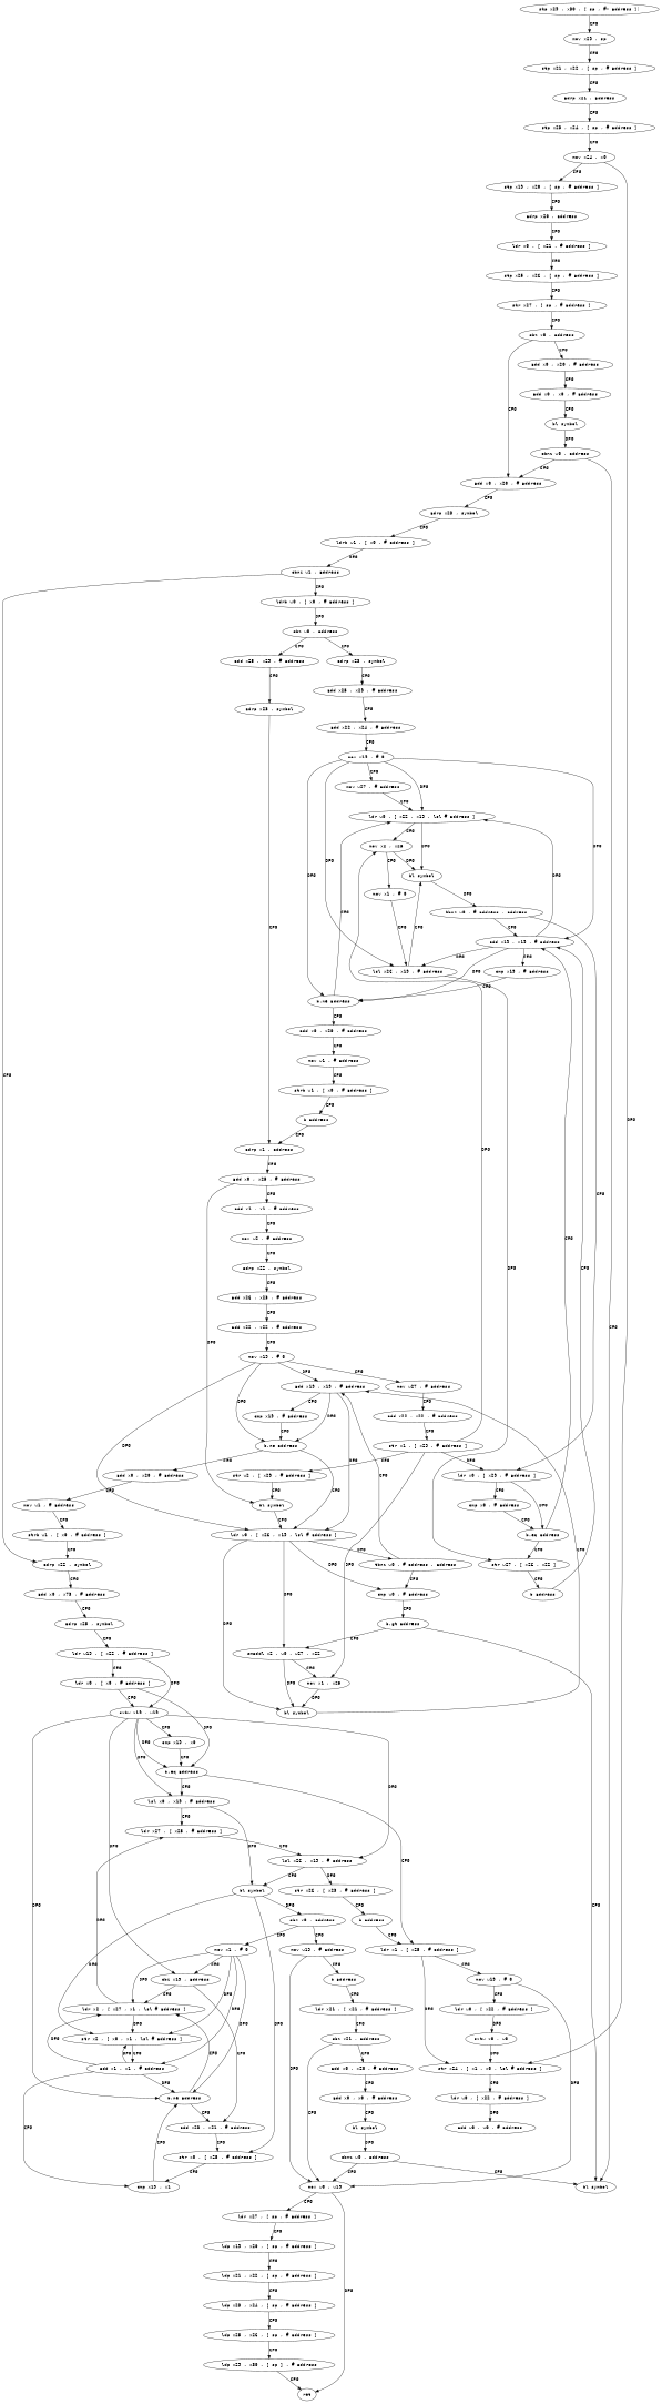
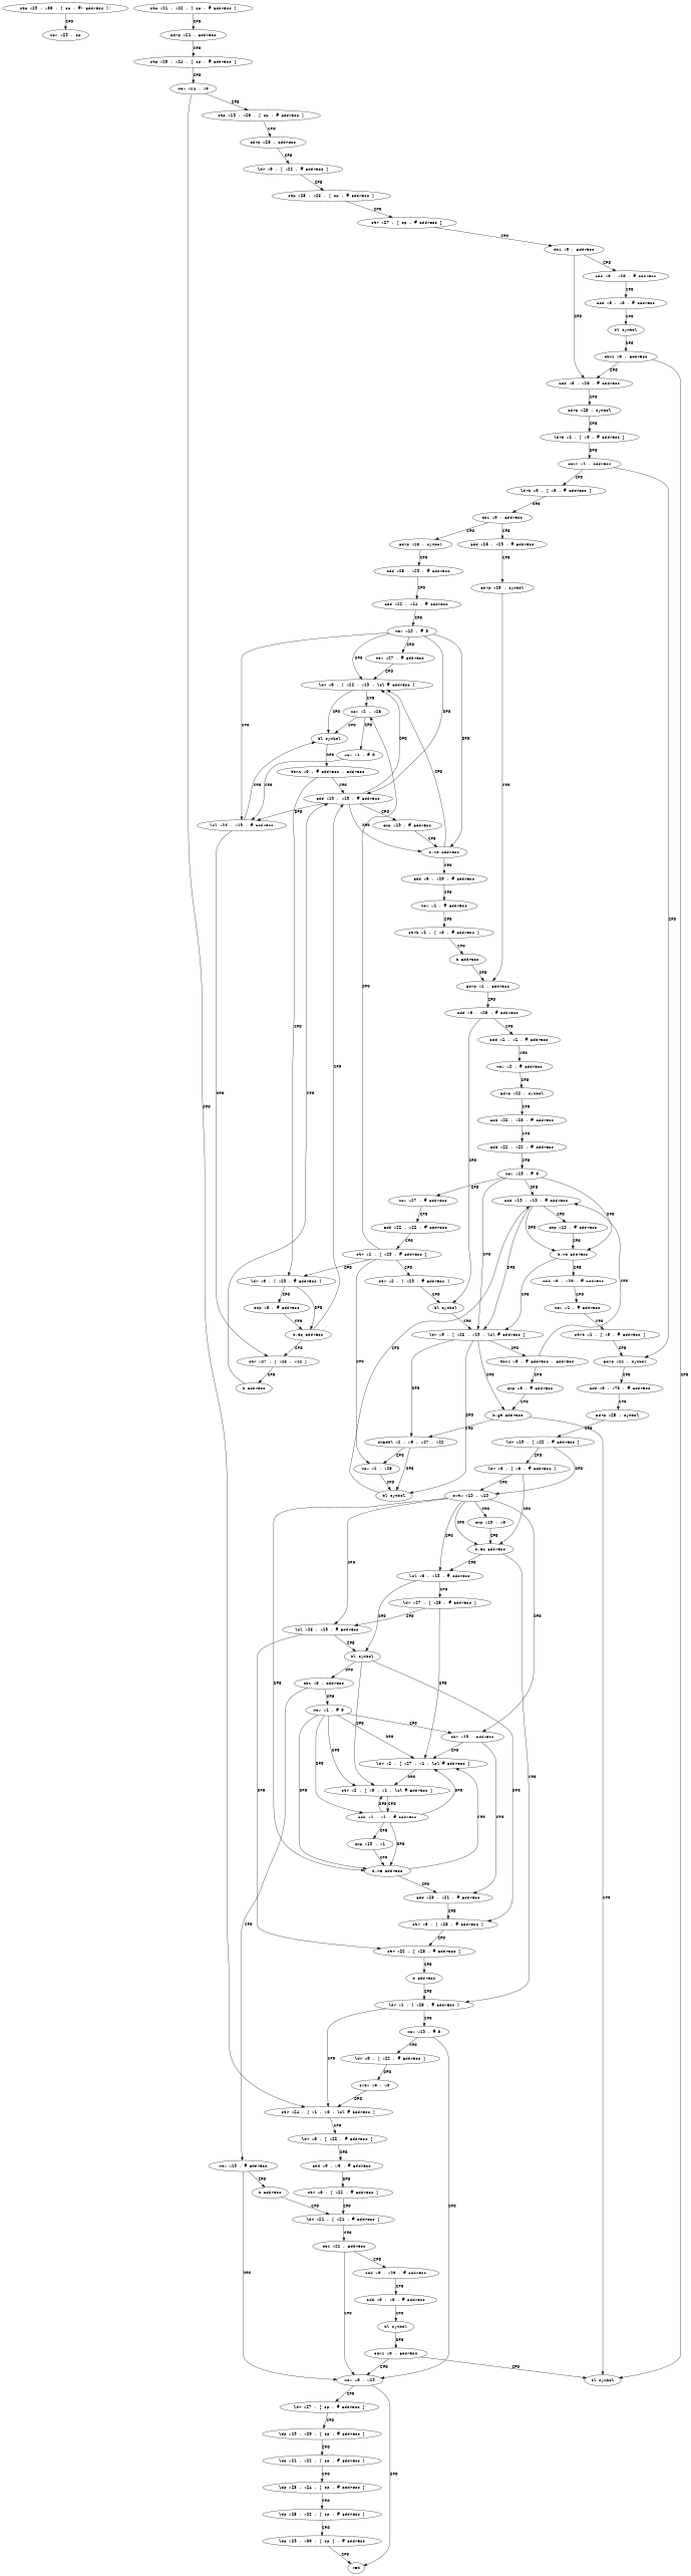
  digraph {
    fontname="DejaVu Sans Mono"
    node [fontname="DejaVu Sans Mono"]
    edge [fontname="DejaVu Sans Mono"]
    n1 [label="stp x29 , x30 , [ sp , #- address ]!"]
    n2 [label="mov x29 , sp"]
    n3 [label="stp x21 , x22 , [ sp , # address ]"]
    n4 [label="adrp x21 , address"]
    n5 [label="stp x23 , x24 , [ sp , # address ]"]
    n6 [label="mov x24 , x0"]
    n7 [label="stp x19 , x20 , [ sp , # address ]"]
    n8 [label="str x24 , [ x1 , x0 , lsl # address ]"]
    n9 [label="adrp x20 , address"]
    n10 [label="ldr w0 , [ x22 , # address ]"]
    n11 [label="ldr x0 , [ x21 , # address ]"]
    n12 [label="stp x25 , x26 , [ sp , # address ]"]
    n13 [label="str x27 , [ sp , # address ]"]
    n14 [label="cbz x0 , address"]
    n15 [label="add x0 , x20 , # address"]
    n16 [label="add x0 , x20 , # address"]
    n17 [label="adrp x23 , symbol"]
    n18 [label="add x0 , x0 , # address"]
    n19 [label="ldrb w1 , [ x0 , # address ]"]
    n20 [label="bl symbol"]
    n21 [label="cbnz w1 , address"]
    n22 [label="adrp x22 , symbol"]
    n23 [label="ldrb w0 , [ x0 , # address ]"]
    n24 [label="add x0 , x73 , # address"]
    n25 [label="cbz w0 , address"]
    n26 [label="adrp x25 , symbol"]
    n27 [label="adrp x23 , symbol"]
    n28 [label="add x25 , x29 , # address"]
    n29 [label="cbnz w0 , address"]
    n30 [label="bl symbol"]
    n31 [label="ldr w19 , [ x22 , # address ]"]
    n32 [label="ldr x0 , [ x0 , # address ]"]
    n33 [label="sxtw x19 , w19"]
    n34 [label="b.eq address"]
    n35 [label="cmp x19 , x0"]
    n36 [label="lsl x0 , x19 , # address"]
    n37 [label="lsl x26 , x19 , # address"]
    n38 [label="cbz x19 , address"]
    n39 [label="b.ne address"]
    n40 [label="ldr x1 , [ x25 , # address ]"]
    n41 [label="ldr x27 , [ x25 , # address ]"]
    n42 [label="bl symbol"]
    n43 [label="str x26 , [ x23 , # address ]"]
    n44 [label="ldr x2 , [ x27 , x1 , lsl # address ]"]
    n45 [label="add x23 , x21 , # address"]
    n46 [label="mov w19 , # 0"]
    n47 [label="cbz x0 , address"]
    n48 [label="str x0 , [ x25 , # address ]"]
    n49 [label="str x2 , [ x0 , x1 , lsl # address ]"]
    n50 [label="mov w0 , w19"]
    n51 [label="ldr w0 , [ x22 , # address ]"]
    n52 [label="add x25 , x29 , # address"]
    n53 [label="adrp x23 , symbol"]
    n54 [label="add x22 , x24 , # address"]
    n55 [label="adrp x1 , address"]
    n56 [label="b address"]
    n57 [label="mov w19 , # address"]
    n58 [label="mov x1 , # 0"]
    n59 [label="add x1 , x1 , # address"]
    n60 [label="b address"]
    n61 [label="ldr x21 , [ x21 , # address ]"]
    n62 [label="ldr x27 , [ sp , # address ]"]
    n63 [label=ret]
    n64 [label="cmp x19 , x1"]
    n65 [label="sxtw x0 , w0"]
    n66 [label="add w0 , w0 , # address"]
+   n67 [label="str w0 , [ x22 , # address ]"]
    n68 [label="cbz x21 , address"]
    n69 [label="add x0 , x20 , # address"]
    n70 [label="mov x19 , # 0"]
    n71 [label="mov w27 , # address"]
    n72 [label="ldr w0 , [ x22 , x19 , lsl # address ]"]
    n73 [label="add x19 , x19 , # address"]
    n74 [label="b.ne address"]
    n75 [label="lsl x26 , x19 , # address"]
    n76 [label="mov x2 , x25"]
    n77 [label="bl symbol"]
    n78 [label="cmp x19 , # address"]
    n79 [label="add x0 , x20 , # address"]
    n80 [label="str w27 , [ x26 , x22 ]"]
    n81 [label="mov x1 , # 0"]
    n82 [label="tbnz w0 , # address , address"]
    n83 [label="add x0 , x25 , # address"]
    n84 [label="add x1 , x1 , # address"]
    n85 [label="bl symbol"]
    n86 [label="ldp x19 , x20 , [ sp , # address ]"]
    n87 [label="ldp x21 , x22 , [ sp , # address ]"]
    n88 [label="ldp x23 , x24 , [ sp , # address ]"]
    n89 [label="ldp x25 , x26 , [ sp , # address ]"]
    n90 [label="ldp x29 , x30 , [ sp ] , # address"]
    n91 [label="add x0 , x0 , # address"]
    n92 [label="bl symbol"]
    n93 [label="cbnz w0 , address"]
    n94 [label="mov w1 , # address"]
    n95 [label="strb w1 , [ x0 , # address ]"]
    n96 [label="ldr x0 , [ x29 , # address ]"]
    n97 [label="cmp x0 , # address"]
    n98 [label="b.eq address"]
    n99 [label="b address"]
    n100 [label="add x19 , x19 , # address"]
    n101 [label="cmp x19 , # address"]
    n102 [label="b.ne address"]
    n103 [label="ldr w0 , [ x26 , x19 , lsl # address ]"]
    n104 [label="add x0 , x20 , # address"]
    n105 [label="b.gt address"]
    n106 [label="smaddl x2 , w0 , w27 , x22"]
    n107 [label="tbnz w0 , # address , address"]
    n108 [label="bl symbol"]
    n109 [label="mov w1 , # address"]
    n110 [label="mov x1 , x25"]
    n111 [label="cmp w0 , # address"]
    n112 [label="strb w1 , [ x0 , # address ]"]
    n113 [label="b address"]
    n114 [label="mov w2 , # address"]
    n115 [label="adrp x22 , symbol"]
    n116 [label="add x26 , x23 , # address"]
    n117 [label="add x22 , x22 , # address"]
    n118 [label="mov x19 , # 0"]
    n119 [label="mov w27 , # address"]
    n120 [label="add x22 , x22 , # address"]
    n121 [label="str x1 , [ x29 , # address ]"]
    n122 [label="str w2 , [ x29 , # address ]"]
    n1 -> n2 [label=CFG]
-   n2 -> n3 [label=CFG]
    n3 -> n4 [label=CFG]
    n4 -> n5 [label=CFG]
    n5 -> n6 [label=CFG]
    n6 -> n7 [label=CFG]
    n6 -> n8 [label=DFG]
    n7 -> n9 [label=CFG]
    n8 -> n10 [label=CFG]
    n9 -> n11 [label=CFG]
    n10 -> n66 [label=DFG]
    n11 -> n12 [label=CFG]
    n12 -> n13 [label=CFG]
    n13 -> n14 [label=CFG]
    n14 -> n15 [label=CFG]
    n14 -> n16 [label=CFG]
    n15 -> n17 [label=CFG]
    n16 -> n18 [label=CFG]
    n17 -> n19 [label=CFG]
    n18 -> n20 [label=CFG]
    n19 -> n21 [label=DFG]
    n20 -> n29 [label=DFG]
    n21 -> n22 [label=CFG]
    n21 -> n23 [label=CFG]
    n22 -> n24 [label=CFG]
    n23 -> n25 [label=DFG]
    n24 -> n26 [label=CFG]
    n25 -> n27 [label=CFG]
    n25 -> n28 [label=CFG]
    n26 -> n31 [label=CFG]
    n27 -> n52 [label=CFG]
    n28 -> n53 [label=CFG]
    n29 -> n15 [label=CFG]
    n29 -> n30 [label=CFG]
    n31 -> n32 [label=CFG]
    n31 -> n33 [label=DFG]
    n32 -> n33 [label=CFG]
    n32 -> n34 [label=DFG]
    n33 -> n34 [label=DFG]
    n33 -> n35 [label=CFG]
    n33 -> n36 [label=DFG]
    n33 -> n37 [label=DFG]
    n33 -> n38 [label=DFG]
    n33 -> n39 [label=DFG]
    n34 -> n36 [label=CFG]
    n34 -> n40 [label=CFG]
    n35 -> n34 [label=CFG]
    n36 -> n41 [label=CFG]
    n36 -> n42 [label=DFG]
    n37 -> n42 [label=CFG]
    n37 -> n43 [label=DFG]
    n38 -> n44 [label=CFG]
    n38 -> n45 [label=CFG]
    n39 -> n44 [label=CFG]
    n39 -> n45 [label=CFG]
    n40 -> n8 [label=DFG]
    n40 -> n46 [label=CFG]
    n41 -> n37 [label=CFG]
-   n44 -> n41 [label=DFG]
+   n41 -> n44 [label=DFG]
    n42 -> n47 [label=DFG]
    n42 -> n48 [label=DFG]
    n42 -> n49 [label=DFG]
    n43 -> n56 [label=CFG]
    n44 -> n49 [label=DFG]
    n45 -> n48 [label=CFG]
    n46 -> n50 [label=DFG]
    n46 -> n51 [label=CFG]
    n47 -> n57 [label=CFG]
    n47 -> n58 [label=CFG]
-   n48 -> n64 [label=CFG]
+   n48 -> n43 [label=CFG]
    n49 -> n59 [label=CFG]
    n50 -> n62 [label=CFG]
    n50 -> n63 [label=DFG]
    n51 -> n65 [label=DFG]
    n52 -> n54 [label=CFG]
    n53 -> n55 [label=CFG]
    n54 -> n70 [label=CFG]
    n55 -> n83 [label=CFG]
    n56 -> n40 [label=CFG]
    n57 -> n50 [label=DFG]
    n57 -> n60 [label=CFG]
    n58 -> n38 [label=CFG]
    n58 -> n39 [label=DFG]
    n58 -> n44 [label=DFG]
    n58 -> n49 [label=DFG]
    n58 -> n59 [label=DFG]
    n59 -> n39 [label=DFG]
    n59 -> n44 [label=DFG]
    n59 -> n49 [label=DFG]
    n59 -> n64 [label=CFG]
    n60 -> n61 [label=CFG]
    n61 -> n68 [label=CFG]
    n62 -> n86 [label=CFG]
    n64 -> n39 [label=CFG]
    n65 -> n8 [label=DFG]
+   n66 -> n67 [label=DFG]
+   n67 -> n61 [label=CFG]
    n68 -> n50 [label=CFG]
    n68 -> n69 [label=CFG]
    n69 -> n91 [label=CFG]
    n70 -> n71 [label=CFG]
    n70 -> n72 [label=DFG]
    n70 -> n73 [label=DFG]
    n70 -> n74 [label=DFG]
    n70 -> n75 [label=DFG]
    n71 -> n72 [label=CFG]
    n72 -> n76 [label=CFG]
    n72 -> n77 [label=DFG]
    n73 -> n72 [label=DFG]
    n73 -> n74 [label=DFG]
    n73 -> n75 [label=DFG]
    n73 -> n78 [label=CFG]
    n74 -> n72 [label=CFG]
    n74 -> n79 [label=CFG]
    n75 -> n77 [label=CFG]
    n75 -> n80 [label=DFG]
    n76 -> n77 [label=DFG]
    n76 -> n81 [label=CFG]
    n77 -> n82 [label=DFG]
    n78 -> n74 [label=CFG]
    n79 -> n94 [label=CFG]
    n80 -> n99 [label=CFG]
    n81 -> n75 [label=CFG]
    n82 -> n73 [label=CFG]
    n82 -> n96 [label=CFG]
    n83 -> n84 [label=CFG]
    n83 -> n85 [label=DFG]
    n84 -> n114 [label=CFG]
    n85 -> n103 [label=CFG]
    n86 -> n87 [label=CFG]
    n87 -> n88 [label=CFG]
    n88 -> n89 [label=CFG]
    n89 -> n90 [label=CFG]
    n90 -> n63 [label=CFG]
    n91 -> n92 [label=CFG]
    n92 -> n93 [label=DFG]
    n93 -> n30 [label=CFG]
    n93 -> n50 [label=CFG]
    n94 -> n95 [label=CFG]
    n95 -> n113 [label=CFG]
    n96 -> n97 [label=CFG]
    n96 -> n98 [label=DFG]
    n97 -> n98 [label=CFG]
    n98 -> n73 [label=CFG]
    n98 -> n80 [label=CFG]
    n99 -> n73 [label=CFG]
    n100 -> n101 [label=CFG]
    n100 -> n102 [label=DFG]
    n100 -> n103 [label=DFG]
    n101 -> n102 [label=CFG]
    n102 -> n103 [label=CFG]
    n102 -> n104 [label=CFG]
-   n103 -> n111 [label=DFG]
+   n103 -> n105 [label=DFG]
    n103 -> n106 [label=DFG]
    n103 -> n107 [label=DFG]
    n103 -> n108 [label=DFG]
    n104 -> n109 [label=CFG]
    n105 -> n30 [label=CFG]
    n105 -> n106 [label=CFG]
    n106 -> n108 [label=DFG]
    n106 -> n110 [label=CFG]
    n107 -> n100 [label=CFG]
    n107 -> n111 [label=CFG]
    n108 -> n100 [label=CFG]
    n109 -> n112 [label=CFG]
    n110 -> n108 [label=DFG]
    n111 -> n105 [label=CFG]
    n112 -> n22 [label=CFG]
    n113 -> n55 [label=CFG]
    n114 -> n115 [label=CFG]
    n115 -> n116 [label=CFG]
    n116 -> n117 [label=CFG]
    n117 -> n118 [label=CFG]
    n118 -> n100 [label=DFG]
    n118 -> n102 [label=DFG]
    n118 -> n103 [label=DFG]
    n118 -> n119 [label=CFG]
    n119 -> n120 [label=CFG]
    n120 -> n121 [label=CFG]
    n121 -> n76 [label=DFG]
    n121 -> n96 [label=DFG]
    n121 -> n110 [label=DFG]
    n121 -> n122 [label=CFG]
    n122 -> n85 [label=CFG]
  }
